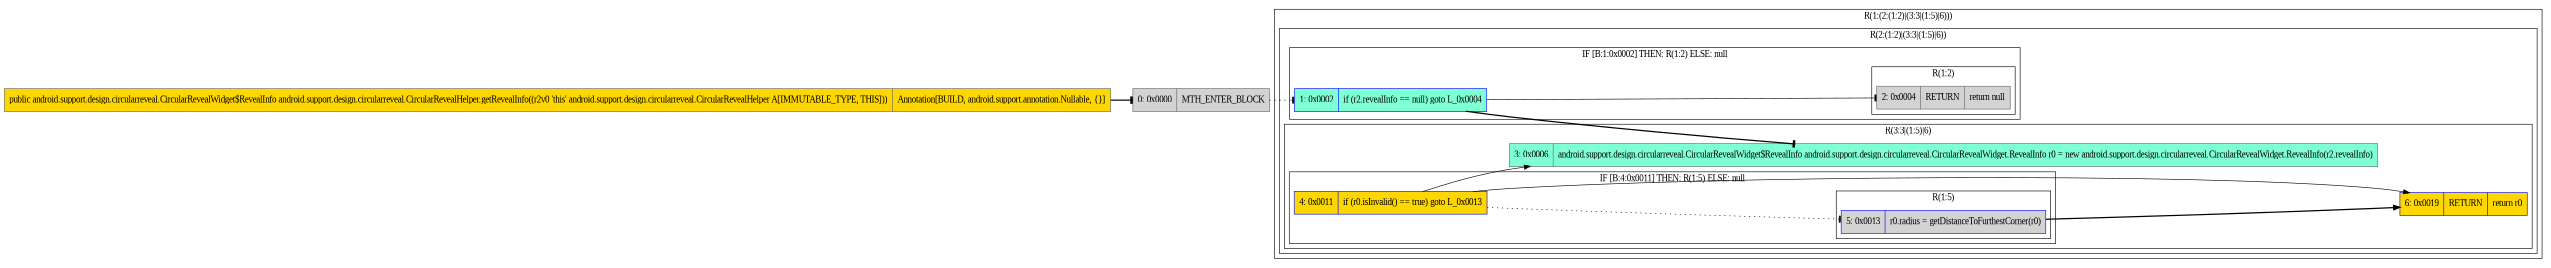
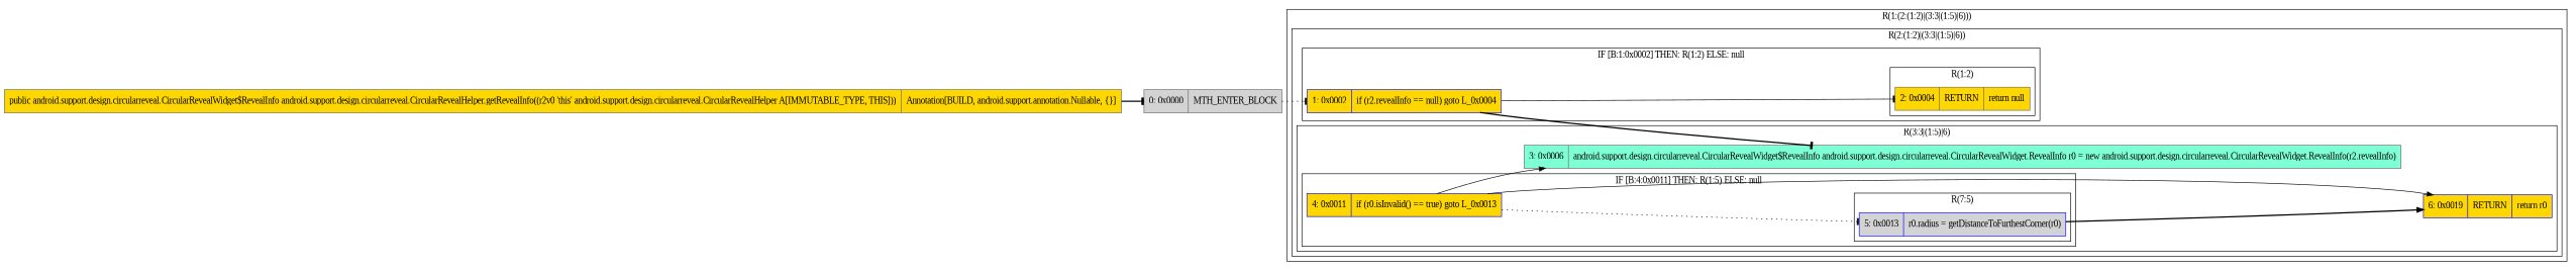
  digraph {
    fontname="Liberation Serif"
    rankdir=LR
    node [color=gray40 fillcolor=lightgrey fontname="Liberation Serif" shape=record style=filled]
    edge [arrowhead=tee fontname="Liberation Serif" style=solid]
-   n1 [label="{2\:\ 0x0004|RETURN\l|return null\l}"]
-   n2 [color=blue fillcolor=aquamarine label="{1\:\ 0x0002|if (r2.revealInfo == null) goto L_0x0004\l}"]
+   n1 [fillcolor=gold label="{2\:\ 0x0004|RETURN\l|return null\l}"]
+   n2 [color=blue fillcolor=gold label="{1\:\ 0x0002|if (r2.revealInfo == null) goto L_0x0004\l}"]
    n3 [color=blue label="{5\:\ 0x0013|r0.radius = getDistanceToFurthestCorner(r0)\l}"]
    n4 [color=blue fillcolor=gold label="{4\:\ 0x0011|if (r0.isInvalid() == true) goto L_0x0013\l}"]
    n5 [fillcolor=aquamarine label="{3\:\ 0x0006|android.support.design.circularreveal.CircularRevealWidget$RevealInfo android.support.design.circularreveal.CircularRevealWidget.RevealInfo r0 = new android.support.design.circularreveal.CircularRevealWidget.RevealInfo(r2.revealInfo)\l}"]
    n6 [color=blue fillcolor=gold label="{6\:\ 0x0019|RETURN\l|return r0\l}"]
    n7 [label="{0\:\ 0x0000|MTH_ENTER_BLOCK\l}"]
    n8 [fillcolor=gold label="{public android.support.design.circularreveal.CircularRevealWidget$RevealInfo android.support.design.circularreveal.CircularRevealHelper.getRevealInfo((r2v0 'this' android.support.design.circularreveal.CircularRevealHelper A[IMMUTABLE_TYPE, THIS]))  | Annotation[BUILD, android.support.annotation.Nullable, \{\}]\l}"]
    subgraph cluster_1 {
      label="R(1:(2:(1:2)|(3:3|(1:5)|6)))"
      subgraph cluster_2 {
        label="R(2:(1:2)|(3:3|(1:5)|6))"
        subgraph cluster_3 {
          label="IF [B:1:0x0002] THEN: R(1:2) ELSE: null"
          n2
          subgraph cluster_4 {
            label="R(1:2)"
            n1
          }
        }
        subgraph cluster_5 {
          label="R(3:3|(1:5)|6)"
          n5
          n6
          subgraph cluster_6 {
            label="IF [B:4:0x0011] THEN: R(1:5) ELSE: null"
            n4
            subgraph cluster_7 {
-             label="R(1:5)"
+             label="R(7:5)"
              n3
            }
          }
        }
      }
    }
    n2 -> n1
    n2 -> n5 [style=bold]
    n3 -> n6 [arrowhead=normal style=bold]
    n4 -> n3 [style=dotted]
    n4 -> n5 [arrowhead=normal]
    n4 -> n6 [arrowhead=normal]
    n7 -> n2 [style=dotted]
    n8 -> n7 [style=bold]
  }
